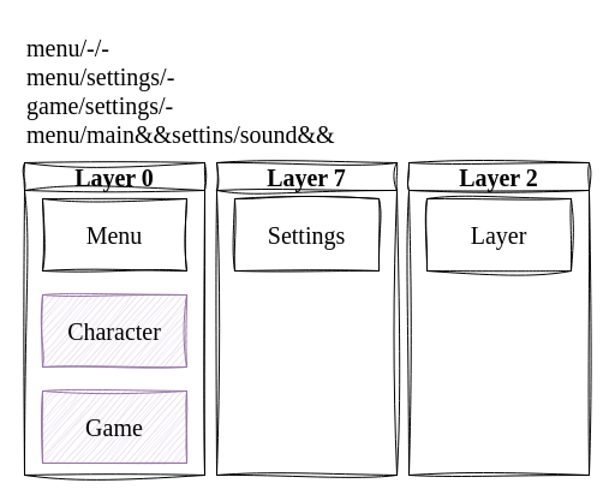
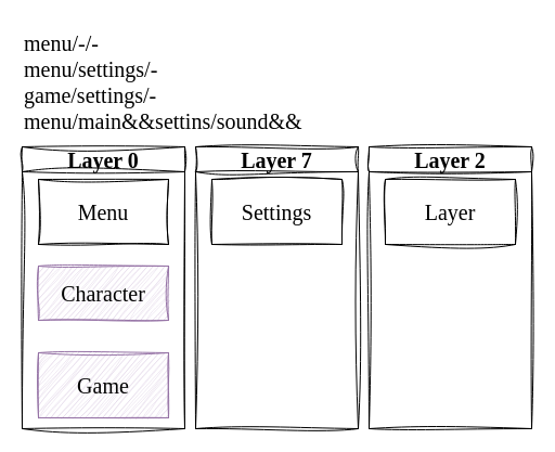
  <mxCell id="0" />
  <mxCell id="1" parent="0" />
  <mxCell id="2" value="Layer 0" style="swimlane;whiteSpace=wrap;html=1;sketch=1;hachureGap=4;jiggle=2;curveFitting=1;fontFamily=Architects Daughter;fontSource=https%3A%2F%2Ffonts.googleapis.com%2Fcss%3Ffamily%3DArchitects%2BDaughter;fontSize=20;resizeHeight=1;container=1;" vertex="1" parent="1"><mxGeometry x="20" y="135" width="150" height="260" as="geometry" /></mxCell>
  <mxCell id="3" value="Menu" style="rounded=0;whiteSpace=wrap;html=1;sketch=1;hachureGap=4;jiggle=2;curveFitting=1;fontFamily=Architects Daughter;fontSource=https%3A%2F%2Ffonts.googleapis.com%2Fcss%3Ffamily%3DArchitects%2BDaughter;fontSize=20;" vertex="1" parent="2"><mxGeometry x="15" y="30" width="120" height="60" as="geometry" /></mxCell>
  <mxCell id="4" value="Game" style="rounded=0;whiteSpace=wrap;html=1;sketch=1;hachureGap=4;jiggle=2;curveFitting=1;fontFamily=Architects Daughter;fontSource=https%3A%2F%2Ffonts.googleapis.com%2Fcss%3Ffamily%3DArchitects%2BDaughter;fontSize=20;fillColor=#e1d5e7;strokeColor=#9673a6;" vertex="1" parent="2"><mxGeometry x="15" y="190" width="120" height="60" as="geometry" /></mxCell>
- <mxCell id="5" value="Character" style="rounded=0;whiteSpace=wrap;html=1;sketch=1;hachureGap=4;jiggle=2;curveFitting=1;fontFamily=Architects Daughter;fontSource=https%3A%2F%2Ffonts.googleapis.com%2Fcss%3Ffamily%3DArchitects%2BDaughter;fontSize=20;fillColor=#e1d5e7;strokeColor=#9673a6;" vertex="1" parent="2"><mxGeometry x="15" y="110" width="120" height="60" as="geometry" /></mxCell>
+ <mxCell id="5" value="Character" style="rounded=0;whiteSpace=wrap;html=1;sketch=1;hachureGap=4;jiggle=2;curveFitting=1;fontFamily=Architects Daughter;fontSource=https%3A%2F%2Ffonts.googleapis.com%2Fcss%3Ffamily%3DArchitects%2BDaughter;fontSize=20;fillColor=#e1d5e7;strokeColor=#9673a6;" vertex="1" parent="2"><mxGeometry x="15" y="110" width="120" height="50" as="geometry" /></mxCell>
  <mxCell id="6" value="Layer 7" style="swimlane;whiteSpace=wrap;html=1;sketch=1;hachureGap=4;jiggle=2;curveFitting=1;fontFamily=Architects Daughter;fontSource=https%3A%2F%2Ffonts.googleapis.com%2Fcss%3Ffamily%3DArchitects%2BDaughter;fontSize=20;resizeHeight=1;container=1;" vertex="1" parent="1"><mxGeometry x="180" y="135" width="150" height="260" as="geometry"><mxRectangle x="210" y="190" width="110" height="40" as="alternateBounds" /></mxGeometry></mxCell>
  <mxCell id="7" value="Settings" style="rounded=0;whiteSpace=wrap;html=1;sketch=1;hachureGap=4;jiggle=2;curveFitting=1;fontFamily=Architects Daughter;fontSource=https%3A%2F%2Ffonts.googleapis.com%2Fcss%3Ffamily%3DArchitects%2BDaughter;fontSize=20;" vertex="1" parent="6"><mxGeometry x="15" y="30" width="120" height="60" as="geometry" /></mxCell>
  <mxCell id="8" value="Layer 2" style="swimlane;whiteSpace=wrap;html=1;sketch=1;hachureGap=4;jiggle=2;curveFitting=1;fontFamily=Architects Daughter;fontSource=https%3A%2F%2Ffonts.googleapis.com%2Fcss%3Ffamily%3DArchitects%2BDaughter;fontSize=20;resizeHeight=1;container=1;" vertex="1" parent="1"><mxGeometry x="340" y="135" width="150" height="260" as="geometry"><mxRectangle x="370" y="190" width="120" height="40" as="alternateBounds" /></mxGeometry></mxCell>
  <mxCell id="9" value="Layer" style="rounded=0;whiteSpace=wrap;html=1;sketch=1;hachureGap=4;jiggle=2;curveFitting=1;fontFamily=Architects Daughter;fontSource=https%3A%2F%2Ffonts.googleapis.com%2Fcss%3Ffamily%3DArchitects%2BDaughter;fontSize=20;" vertex="1" parent="8"><mxGeometry x="15" y="30" width="120" height="60" as="geometry" /></mxCell>
  <mxCell id="10" value="menu/-/-&lt;br&gt;menu/settings/-&lt;br&gt;game/settings/-&lt;br&gt;menu/main&amp;amp;&amp;amp;settins/sound&amp;amp;&amp;amp;" style="text;html=1;strokeColor=none;fillColor=none;align=left;verticalAlign=middle;whiteSpace=wrap;rounded=0;fontSize=20;fontFamily=Architects Daughter;autosize=1;" vertex="1" parent="1"><mxGeometry x="20" y="20" width="290" height="110" as="geometry" /></mxCell>
